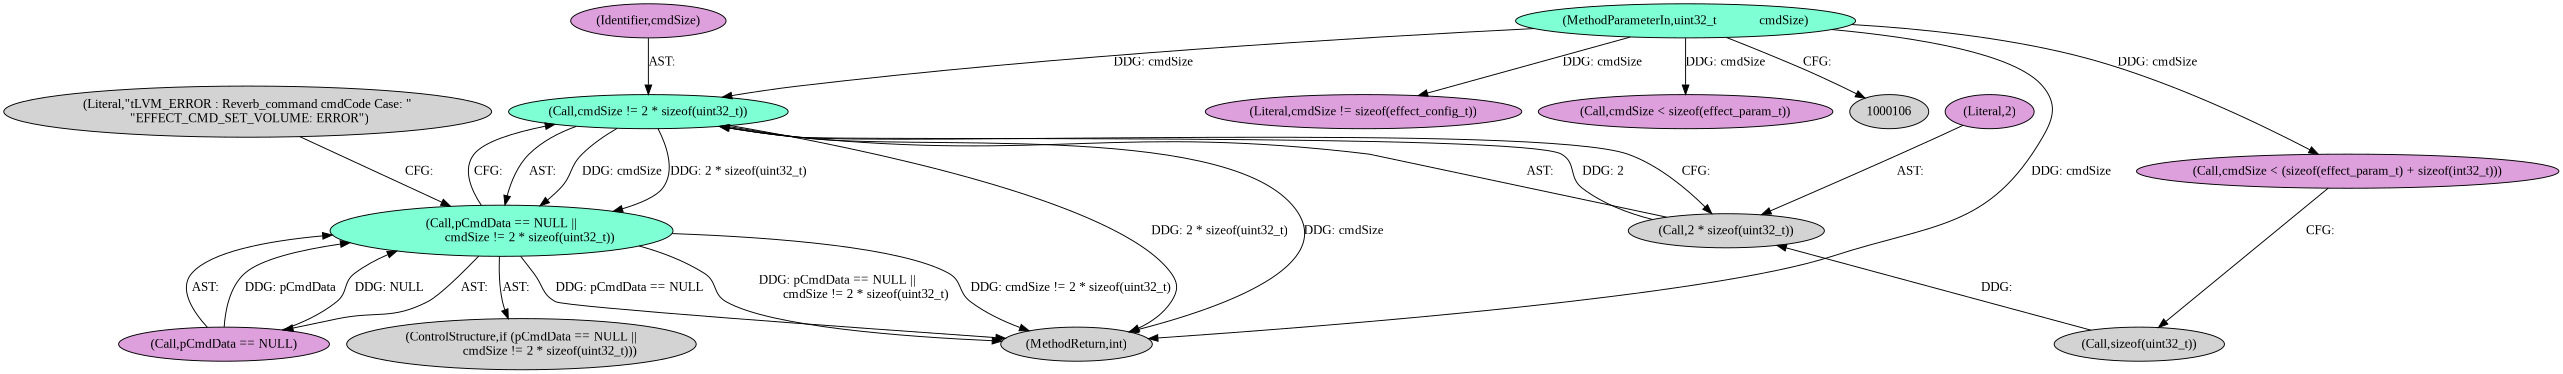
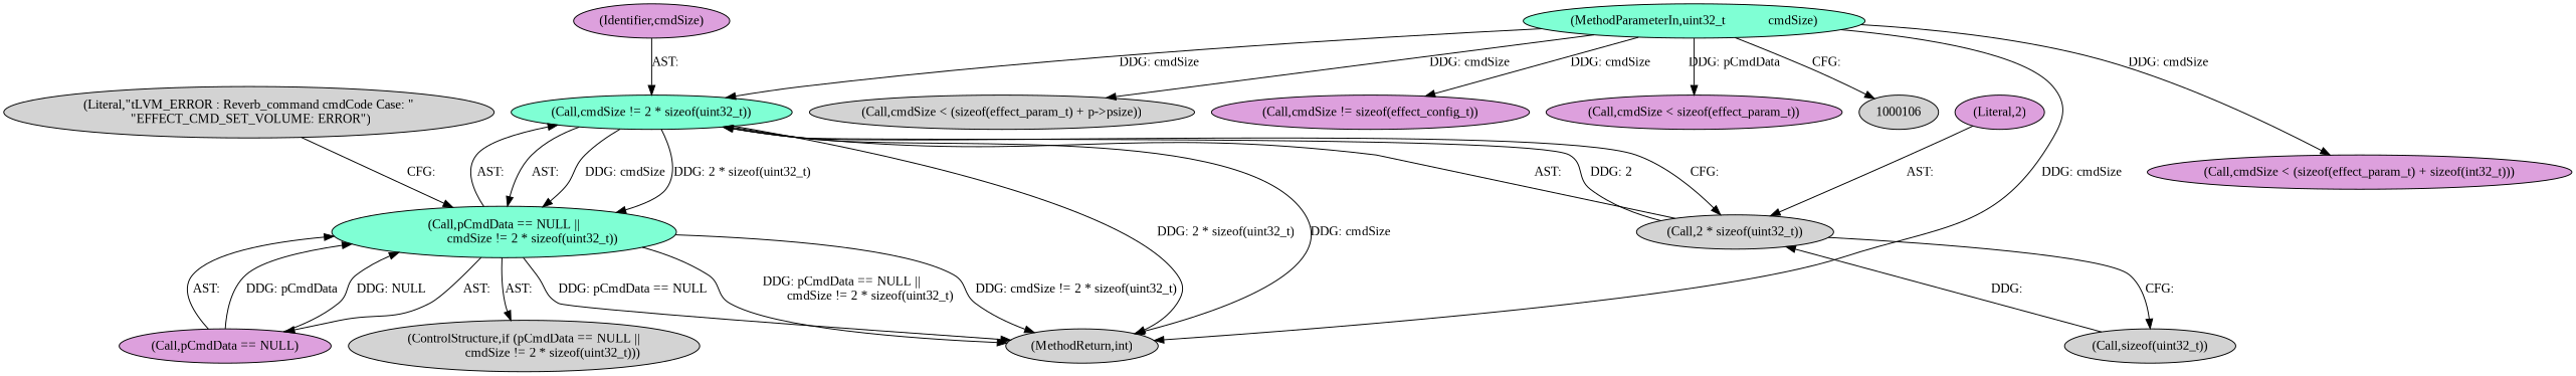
  digraph {
    fontname="Liberation Serif"
    node [fillcolor=lightgrey fontname="Liberation Serif" style=filled]
    edge [fontname="Liberation Serif"]
    n1 [fillcolor=aquamarine label="(Call,cmdSize != 2 * sizeof(uint32_t))"]
    n2 [label="(Call,2 * sizeof(uint32_t))"]
    n3 [fillcolor=aquamarine label="(Call,pCmdData == NULL ||\n                cmdSize != 2 * sizeof(uint32_t))"]
    n4 [label="(MethodReturn,int)"]
    n5 [label="(Call,sizeof(uint32_t))"]
    n6 [fillcolor=plum label="(Call,pCmdData == NULL)"]
    n7 [label="(ControlStructure,if (pCmdData == NULL ||\n                cmdSize != 2 * sizeof(uint32_t)))"]
    n8 [fillcolor=aquamarine label="(MethodParameterIn,uint32_t            cmdSize)"]
-   n10 [fillcolor=plum label="(Literal,cmdSize != sizeof(effect_config_t))"]
+   n9 [label="(Call,cmdSize < (sizeof(effect_param_t) + p->psize))"]
+   n10 [fillcolor=plum label="(Call,cmdSize != sizeof(effect_config_t))"]
    n11 [fillcolor=plum label="(Call,cmdSize < sizeof(effect_param_t))"]
    n12 [fillcolor=plum label="(Call,cmdSize < (sizeof(effect_param_t) + sizeof(int32_t)))"]
    1000106
    n14 [fillcolor=plum label="(Literal,2)"]
    n15 [fillcolor=plum label="(Identifier,cmdSize)"]
    n16 [label="(Literal,\"\tLVM_ERROR : Reverb_command cmdCode Case: \"\n \"EFFECT_CMD_SET_VOLUME: ERROR\")"]
    n1 -> n2 [label="CFG: "]
    n1 -> n3 [label="AST: "]
    n1 -> n3 [label="DDG: cmdSize"]
    n1 -> n3 [label="DDG: 2 * sizeof(uint32_t)"]
    n1 -> n4 [label="DDG: 2 * sizeof(uint32_t)"]
    n1 -> n4 [label="DDG: cmdSize"]
    n2 -> n1 [label="AST: "]
    n2 -> n1 [label="DDG: 2"]
-   n12 -> n5 [label="CFG: "]
-   n3 -> n1 [label="CFG: "]
+   n2 -> n5 [label="CFG: "]
+   n3 -> n1 [label="AST: "]
    n3 -> n4 [label="DDG: pCmdData == NULL"]
    n3 -> n4 [label="DDG: pCmdData == NULL ||\n                cmdSize != 2 * sizeof(uint32_t)"]
    n3 -> n4 [label="DDG: cmdSize != 2 * sizeof(uint32_t)"]
    n3 -> n6 [label="AST: "]
    n3 -> n7 [label="AST: "]
    n5 -> n2 [label="DDG: "]
    n6 -> n3 [label="AST: "]
    n6 -> n3 [label="DDG: pCmdData"]
    n6 -> n3 [label="DDG: NULL"]
    n8 -> n1 [label="DDG: cmdSize"]
    n8 -> n4 [label="DDG: cmdSize"]
+   n8 -> n9 [label="DDG: cmdSize"]
    n8 -> n10 [label="DDG: cmdSize"]
-   n8 -> n11 [label="DDG: cmdSize"]
+   n8 -> n11 [label="DDG: pCmdData"]
    n8 -> n12 [label="DDG: cmdSize"]
    n8 -> 1000106 [label="CFG: "]
    n14 -> n2 [label="AST: "]
    n15 -> n1 [label="AST: "]
    n16 -> n3 [label="CFG: "]
  }
